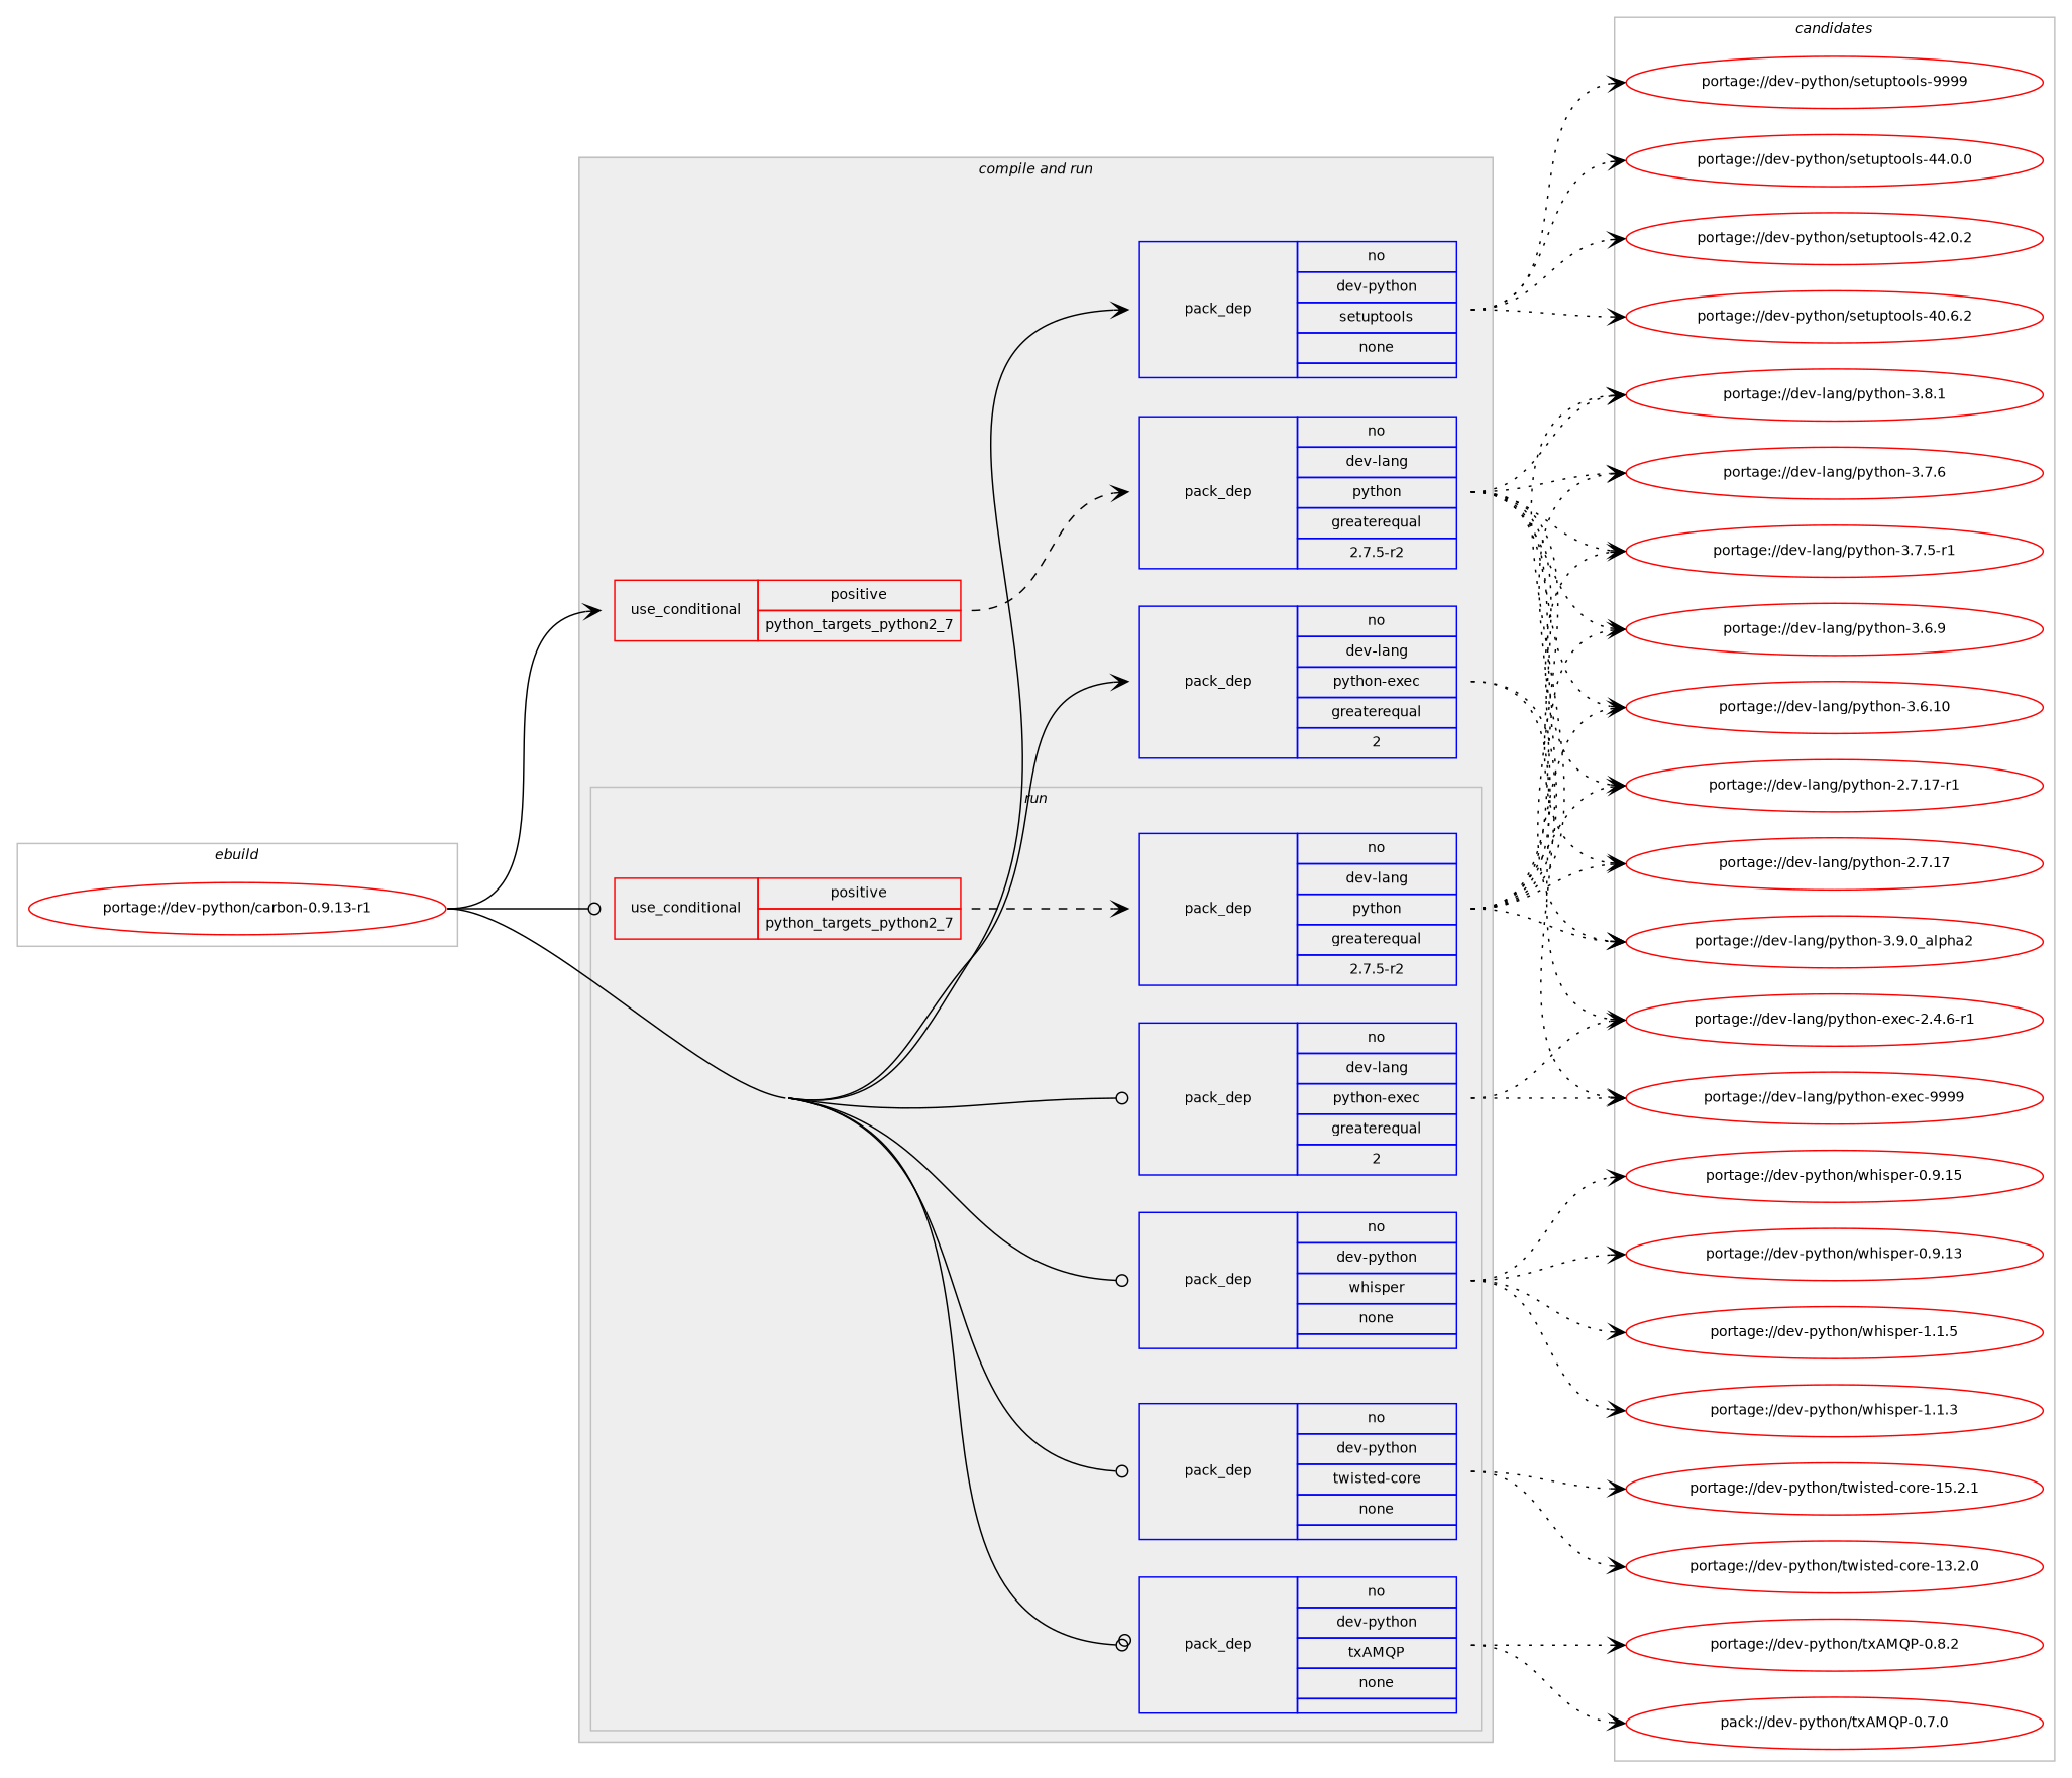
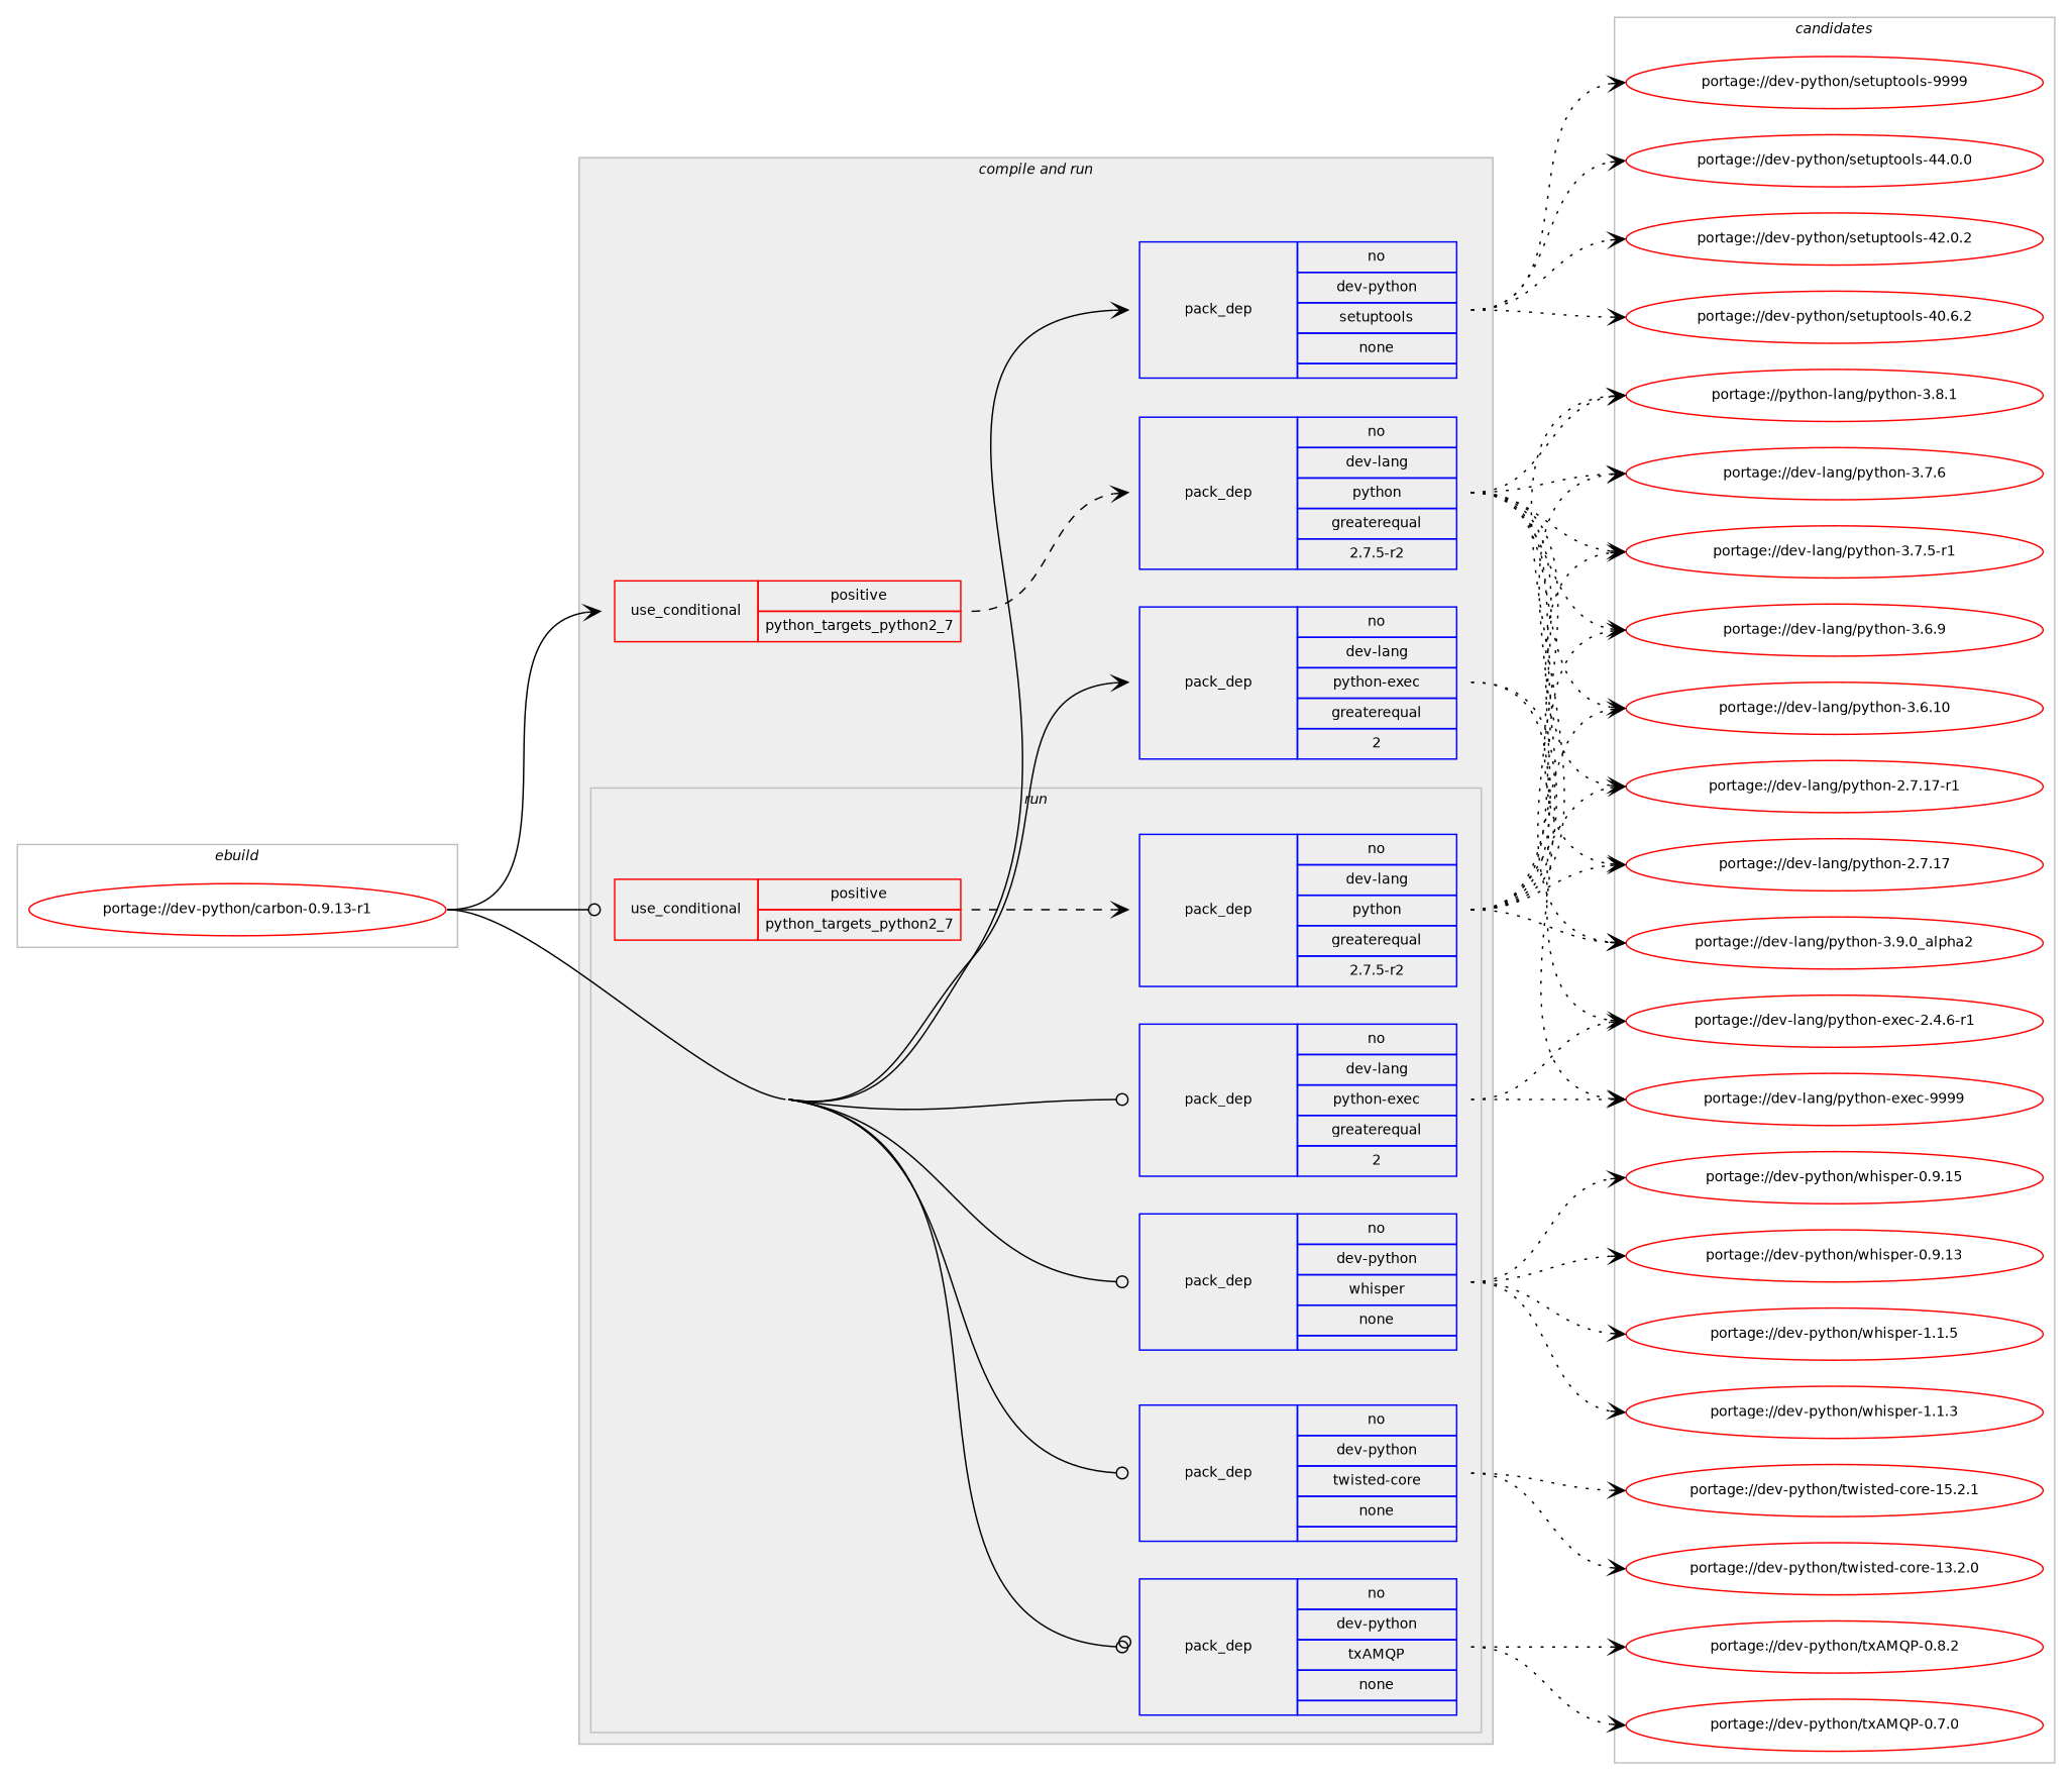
  digraph {
    compound=true
    concentrate=true
    fontname=Helvetica
    fontsize=10
    newrank=true
    rankdir=LR
    ranksep=1.5
    node [color=red fontname=Helvetica fontsize=10]
    edge [arrowhead=vee headport=w style=dotted tailport=e weight=100]
    n1 [label="portage://dev-python/carbon-0.9.13-r1" width=4]
    n2 [color=blue label=<<TABLE BORDER="0" CELLBORDER="1" CELLSPACING="0" CELLPADDING="4" WIDTH="220"><TR><TD ROWSPAN="6" CELLPADDING="30">pack_dep</TD></TR><TR><TD WIDTH="110">no</TD></TR><TR><TD>dev-lang</TD></TR><TR><TD>python</TD></TR><TR><TD>greaterequal</TD></TR><TR><TD>2.7.5-r2</TD></TR></TABLE>> shape=none]
    n3 [label=<<TABLE BORDER="0" CELLBORDER="1" CELLSPACING="0" CELLPADDING="4"><TR><TD ROWSPAN="3" CELLPADDING="10">use_conditional</TD></TR><TR><TD>positive</TD></TR><TR><TD>python_targets_python2_7</TD></TR></TABLE>> shape=none]
    n4 [color=blue label=<<TABLE BORDER="0" CELLBORDER="1" CELLSPACING="0" CELLPADDING="4" WIDTH="220"><TR><TD ROWSPAN="6" CELLPADDING="30">pack_dep</TD></TR><TR><TD WIDTH="110">no</TD></TR><TR><TD>dev-lang</TD></TR><TR><TD>python-exec</TD></TR><TR><TD>greaterequal</TD></TR><TR><TD>2</TD></TR></TABLE>> shape=none]
    n5 [color=blue label=<<TABLE BORDER="0" CELLBORDER="1" CELLSPACING="0" CELLPADDING="4" WIDTH="220"><TR><TD ROWSPAN="6" CELLPADDING="30">pack_dep</TD></TR><TR><TD WIDTH="110">no</TD></TR><TR><TD>dev-python</TD></TR><TR><TD>setuptools</TD></TR><TR><TD>none</TD></TR><TR><TD></TD></TR></TABLE>> shape=none]
    n6 [color=blue label=<<TABLE BORDER="0" CELLBORDER="1" CELLSPACING="0" CELLPADDING="4" WIDTH="220"><TR><TD ROWSPAN="6" CELLPADDING="30">pack_dep</TD></TR><TR><TD WIDTH="110">no</TD></TR><TR><TD>dev-python</TD></TR><TR><TD>whisper</TD></TR><TR><TD>none</TD></TR><TR><TD></TD></TR></TABLE>> shape=none]
    n7 [color=blue label=<<TABLE BORDER="0" CELLBORDER="1" CELLSPACING="0" CELLPADDING="4" WIDTH="220"><TR><TD ROWSPAN="6" CELLPADDING="30">pack_dep</TD></TR><TR><TD WIDTH="110">no</TD></TR><TR><TD>dev-lang</TD></TR><TR><TD>python</TD></TR><TR><TD>greaterequal</TD></TR><TR><TD>2.7.5-r2</TD></TR></TABLE>> shape=none]
    n8 [label=<<TABLE BORDER="0" CELLBORDER="1" CELLSPACING="0" CELLPADDING="4"><TR><TD ROWSPAN="3" CELLPADDING="10">use_conditional</TD></TR><TR><TD>positive</TD></TR><TR><TD>python_targets_python2_7</TD></TR></TABLE>> shape=none]
    n9 [color=blue label=<<TABLE BORDER="0" CELLBORDER="1" CELLSPACING="0" CELLPADDING="4" WIDTH="220"><TR><TD ROWSPAN="6" CELLPADDING="30">pack_dep</TD></TR><TR><TD WIDTH="110">no</TD></TR><TR><TD>dev-lang</TD></TR><TR><TD>python-exec</TD></TR><TR><TD>greaterequal</TD></TR><TR><TD>2</TD></TR></TABLE>> shape=none]
    n10 [color=blue label=<<TABLE BORDER="0" CELLBORDER="1" CELLSPACING="0" CELLPADDING="4" WIDTH="220"><TR><TD ROWSPAN="6" CELLPADDING="30">pack_dep</TD></TR><TR><TD WIDTH="110">no</TD></TR><TR><TD>dev-python</TD></TR><TR><TD>twisted-core</TD></TR><TR><TD>none</TD></TR><TR><TD></TD></TR></TABLE>> shape=none]
    n11 [color=blue label=<<TABLE BORDER="0" CELLBORDER="1" CELLSPACING="0" CELLPADDING="4" WIDTH="220"><TR><TD ROWSPAN="6" CELLPADDING="30">pack_dep</TD></TR><TR><TD WIDTH="110">no</TD></TR><TR><TD>dev-python</TD></TR><TR><TD>txAMQP</TD></TR><TR><TD>none</TD></TR><TR><TD></TD></TR></TABLE>> shape=none]
    n12 [label="portage://dev-lang/python-3.9.0_alpha2" width=4]
-   n13 [label="portage://dev-lang/python-3.8.1" width=4]
+   n13 [label="portage://python-lang/python-3.8.1" width=4]
    n14 [label="portage://dev-lang/python-3.7.6" width=4]
    n15 [label="portage://dev-lang/python-3.7.5-r1" width=4]
    n16 [label="portage://dev-lang/python-3.6.9" width=4]
    n17 [label="portage://dev-lang/python-3.6.10" width=4]
    n18 [label="portage://dev-lang/python-2.7.17-r1" width=4]
    n19 [label="portage://dev-lang/python-2.7.17" width=4]
    n20 [label="portage://dev-lang/python-exec-9999" width=4]
    n21 [label="portage://dev-lang/python-exec-2.4.6-r1" width=4]
    n22 [label="portage://dev-python/setuptools-9999" width=4]
    n23 [label="portage://dev-python/setuptools-44.0.0" width=4]
    n24 [label="portage://dev-python/setuptools-42.0.2" width=4]
    n25 [label="portage://dev-python/setuptools-40.6.2" width=4]
    n26 [label="portage://dev-python/twisted-core-15.2.1" width=4]
    n27 [label="portage://dev-python/twisted-core-13.2.0" width=4]
    n28 [label="portage://dev-python/txAMQP-0.8.2" width=4]
-   n29 [label="pack://dev-python/txAMQP-0.7.0" width=4]
+   n29 [label="portage://dev-python/txAMQP-0.7.0" width=4]
    n30 [label="portage://dev-python/whisper-1.1.5" width=4]
    n31 [label="portage://dev-python/whisper-1.1.3" width=4]
    n32 [label="portage://dev-python/whisper-0.9.15" width=4]
    n33 [label="portage://dev-python/whisper-0.9.13" width=4]
    subgraph cluster_1 {
      color=gray
      label=<<i>ebuild</i>>
      rank=same
      n1
    }
    subgraph cluster_2 {
      color=gray
      label=<<i>dependencies</i>>
      subgraph cluster_3 {
        color=gray
        fillcolor="#eeeeee"
        label=<<i>compile</i>>
        style=filled
        subgraph sub_4 {
          color=gray
          fillcolor="#eeeeee"
          label=<<i>compile</i>>
          style=filled
          n3
          subgraph sub_5 {
            color=gray
            fillcolor="#eeeeee"
            label=<<i>compile</i>>
            style=filled
            n2
          }
        }
        subgraph sub_6 {
          color=gray
          fillcolor="#eeeeee"
          label=<<i>compile</i>>
          style=filled
          n4
        }
        subgraph sub_7 {
          color=gray
          fillcolor="#eeeeee"
          label=<<i>compile</i>>
          style=filled
          n5
        }
      }
      subgraph cluster_8 {
        color=gray
        fillcolor="#eeeeee"
        label=<<i>compile and run</i>>
        style=filled
      }
      subgraph cluster_9 {
        color=gray
        fillcolor="#eeeeee"
        label=<<i>run</i>>
        style=filled
        subgraph sub_10 {
          color=gray
          fillcolor="#eeeeee"
          label=<<i>run</i>>
          style=filled
          n6
        }
        subgraph sub_11 {
          color=gray
          fillcolor="#eeeeee"
          label=<<i>run</i>>
          style=filled
          n8
          subgraph sub_12 {
            color=gray
            fillcolor="#eeeeee"
            label=<<i>run</i>>
            style=filled
            n7
          }
        }
        subgraph sub_13 {
          color=gray
          fillcolor="#eeeeee"
          label=<<i>run</i>>
          style=filled
          n9
        }
        subgraph sub_14 {
          color=gray
          fillcolor="#eeeeee"
          label=<<i>run</i>>
          style=filled
          n10
        }
        subgraph sub_15 {
          color=gray
          fillcolor="#eeeeee"
          label=<<i>run</i>>
          style=filled
          n11
        }
      }
    }
    subgraph cluster_16 {
      color=gray
      label=<<i>candidates</i>>
      rank=same
      subgraph sub_17 {
        color=black
        label=<<i>candidates</i>>
        nodesep=1
        rank=same
        n12
        n13
        n14
        n15
        n16
        n17
        n18
        n19
      }
      subgraph sub_18 {
        color=black
        label=<<i>candidates</i>>
        nodesep=1
        rank=same
        n20
        n21
      }
      subgraph sub_19 {
        color=black
        label=<<i>candidates</i>>
        nodesep=1
        rank=same
        n22
        n23
        n24
        n25
      }
      subgraph sub_20 {
        color=black
        label=<<i>candidates</i>>
        nodesep=1
        rank=same
        n12
        n13
        n14
        n15
        n16
        n17
        n18
        n19
      }
      subgraph sub_21 {
        color=black
        label=<<i>candidates</i>>
        nodesep=1
        rank=same
        n20
        n21
      }
      subgraph sub_22 {
        color=black
        label=<<i>candidates</i>>
        nodesep=1
        rank=same
        n26
        n27
      }
      subgraph sub_23 {
        color=black
        label=<<i>candidates</i>>
        nodesep=1
        rank=same
        n28
        n29
      }
      subgraph sub_24 {
        color=black
        label=<<i>candidates</i>>
        nodesep=1
        rank=same
        n30
        n31
        n32
        n33
      }
    }
    n1 -> n3 [style=solid weight=20]
    n1 -> n4 [style=solid weight=20]
    n1 -> n5 [style=solid weight=20]
    n1 -> n6 [arrowhead=odot style=solid weight=20]
    n1 -> n8 [arrowhead=odot style=solid weight=20]
    n1 -> n9 [arrowhead=odot style=solid weight=20]
    n1 -> n10 [arrowhead=odot style=solid weight=20]
    n1 -> n11 [arrowhead=odot style=solid weight=20]
    n2 -> n12
    n2 -> n13
    n2 -> n14
    n2 -> n15
    n2 -> n16
    n2 -> n17
    n2 -> n18
    n2 -> n19
    n3 -> n2 [style=dashed weight=20]
    n4 -> n20
    n4 -> n21
    n5 -> n22
    n5 -> n23
    n5 -> n24
    n5 -> n25
    n6 -> n30
    n6 -> n31
    n6 -> n32
    n6 -> n33
    n7 -> n12
    n7 -> n13
    n7 -> n14
    n7 -> n15
    n7 -> n16
    n7 -> n17
    n7 -> n18
    n7 -> n19
    n8 -> n7 [style=dashed weight=20]
    n9 -> n20
    n9 -> n21
    n10 -> n26
    n10 -> n27
    n11 -> n28
    n11 -> n29
  }
